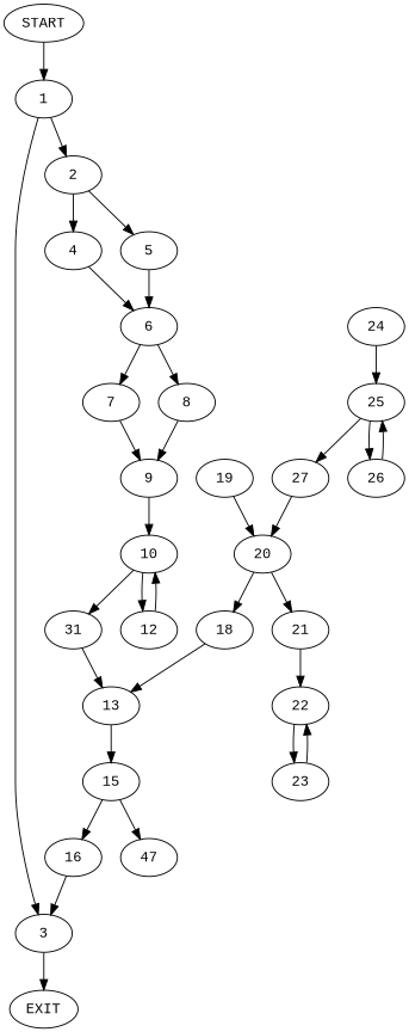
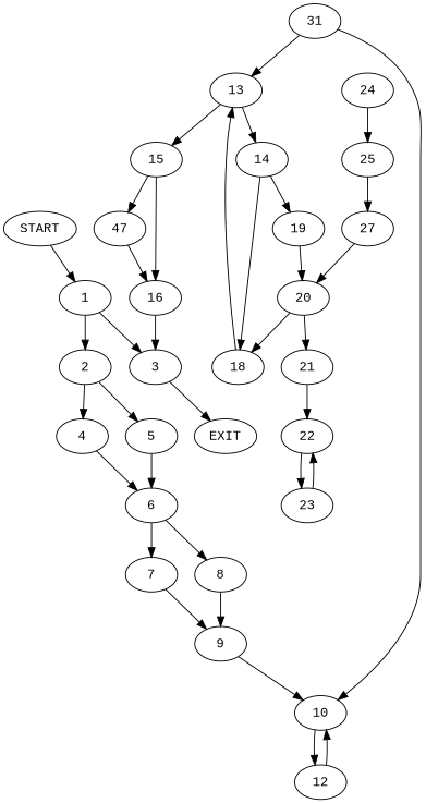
  digraph {
    fontname="Liberation Mono"
    node [fontname="Liberation Mono"]
    edge [fontname="Liberation Mono"]
    n1 [label=START]
    1
    2
    3
    n5 [label=EXIT]
    4
    5
    6
    7
    8
    9
    10
    n13 [label=31]
    12
    13
+   14
    15
    18
    19
    16
    n21 [label=47]
    20
    21
    22
    23
    24
    25
-   26
    27
    n1 -> 1
    1 -> 2
    1 -> 3
    2 -> 4
    2 -> 5
    3 -> n5
    4 -> 6
    5 -> 6
    6 -> 7
    6 -> 8
    7 -> 9
    8 -> 9
    9 -> 10
-   10 -> n13
+   n13 -> 10
    10 -> 12
    n13 -> 13
    12 -> 10
+   13 -> 14
    13 -> 15
+   14 -> 18
+   14 -> 19
    15 -> 16
    15 -> n21
    18 -> 13
    19 -> 20
    16 -> 3
+   n21 -> 16
    20 -> 18
    20 -> 21
    21 -> 22
    22 -> 23
    23 -> 22
    24 -> 25
-   25 -> 26
    25 -> 27
-   26 -> 25
    27 -> 20
  }
